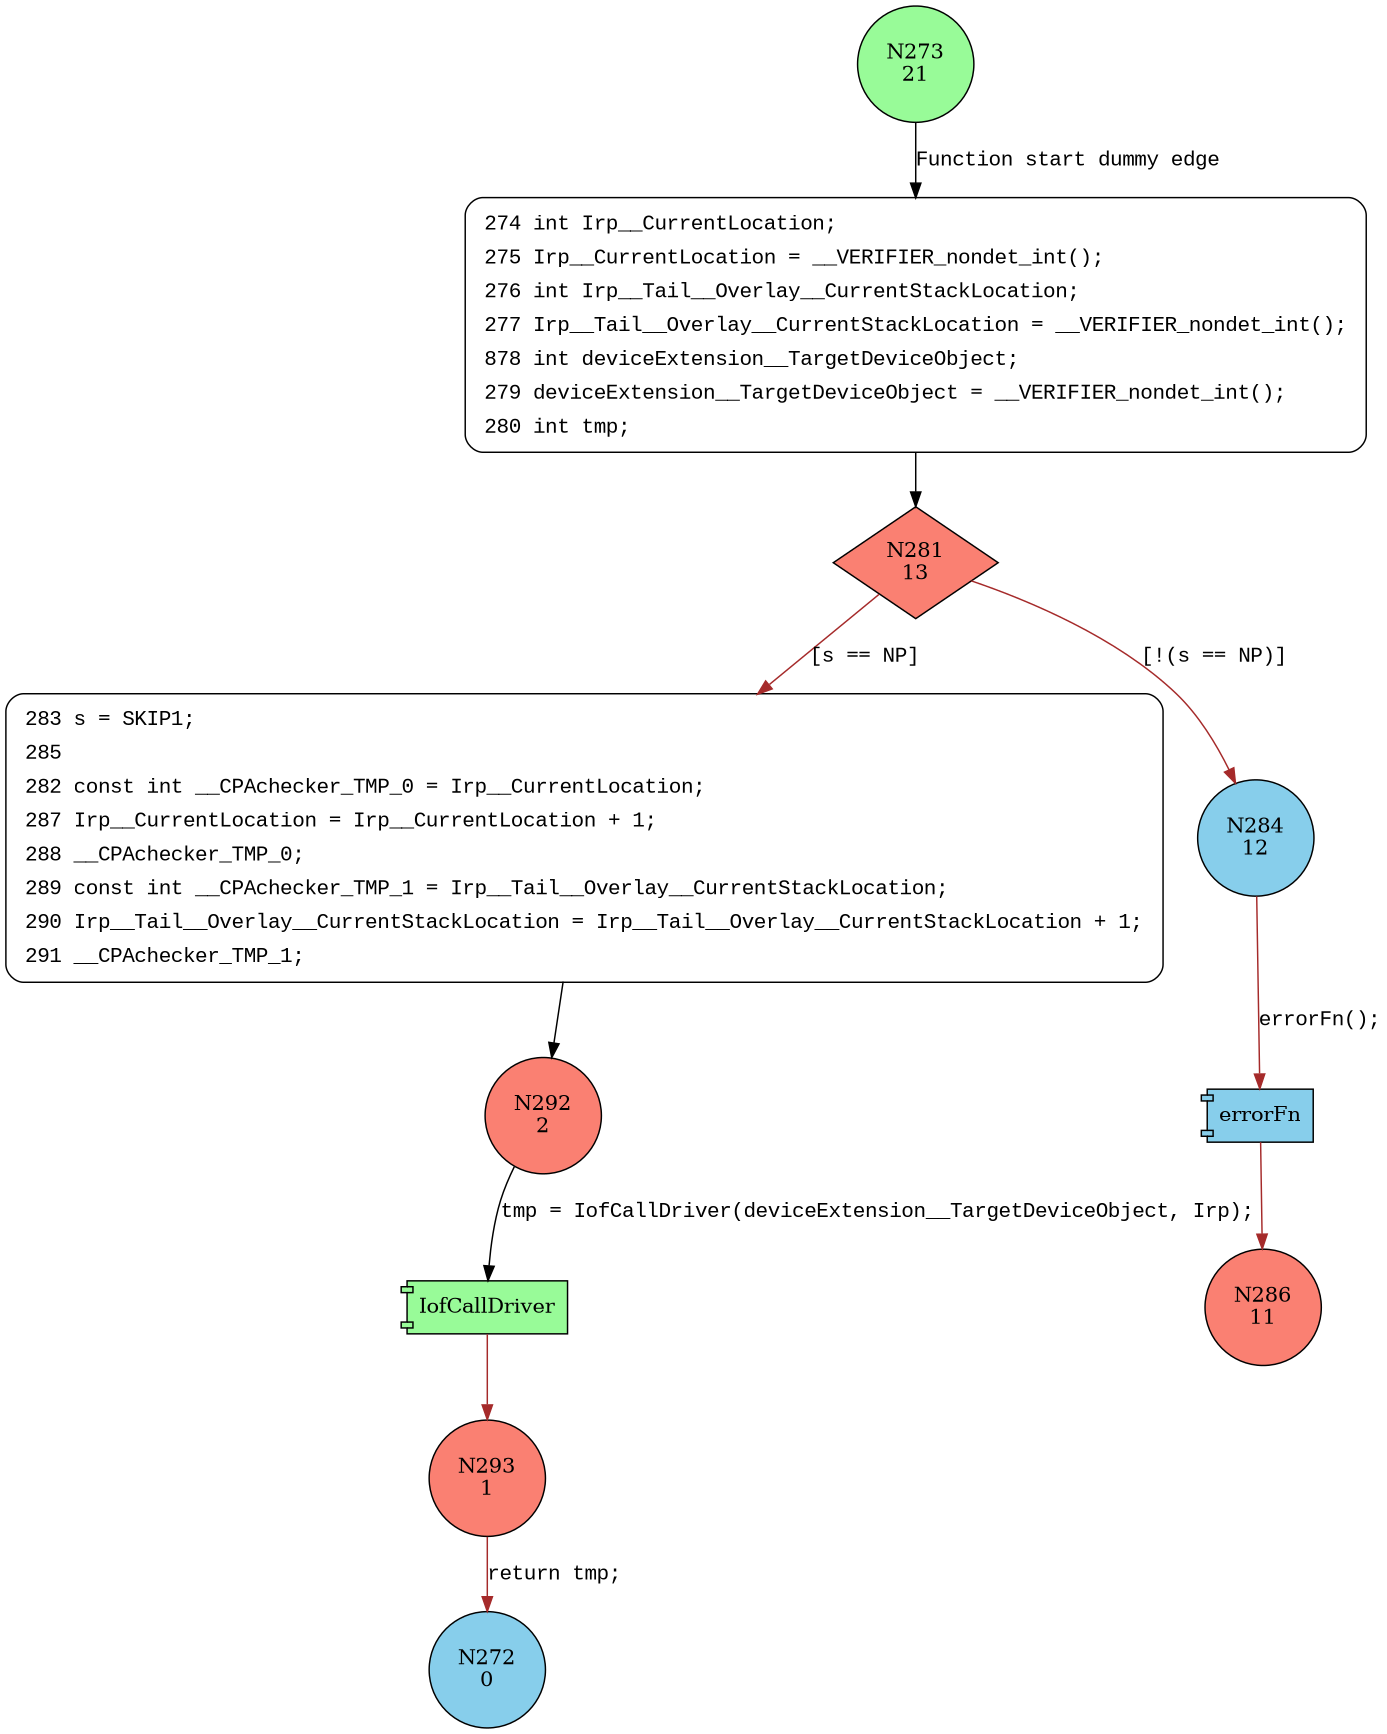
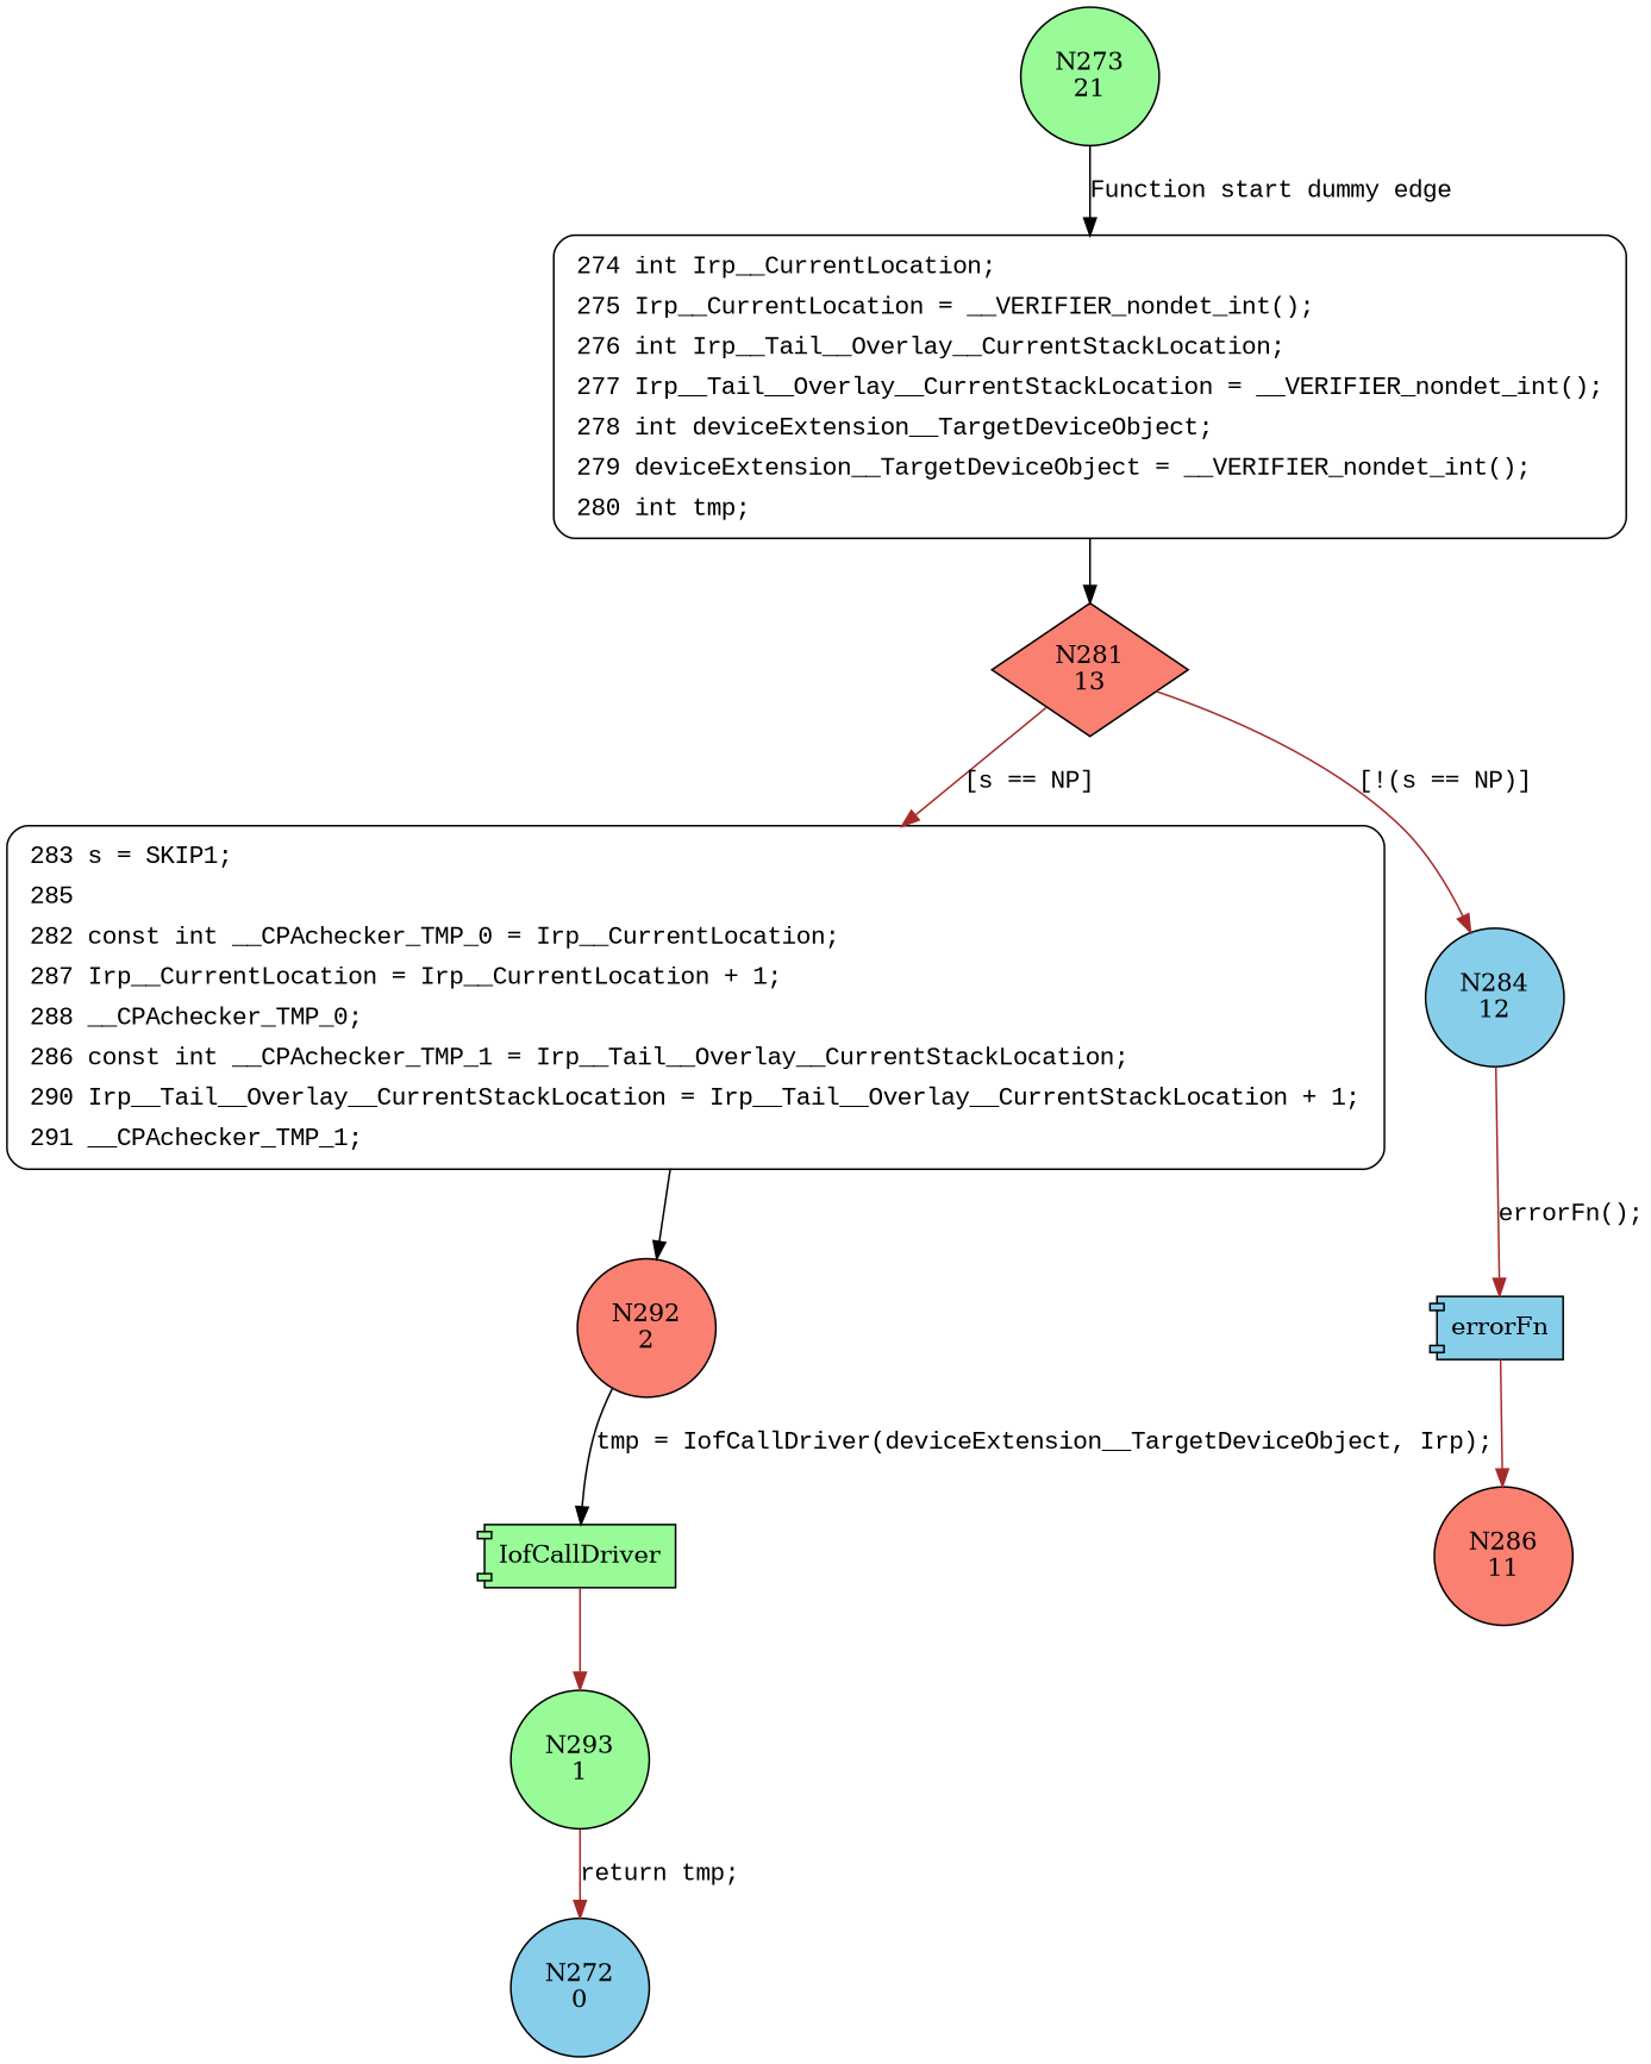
  digraph {
    node [fillcolor=palegreen shape=circle style=filled]
    edge [color=brown fontname="Courier New"]
    n1 [label="N273\n21"]
-   n2 [fillcolor=white fontname="Courier New" label=<<table border="0" cellborder="0" cellpadding="3" bgcolor="white"><tr><td align="right">274</td><td align="left">int Irp__CurrentLocation;</td></tr><tr><td align="right">275</td><td align="left">Irp__CurrentLocation = __VERIFIER_nondet_int();</td></tr><tr><td align="right">276</td><td align="left">int Irp__Tail__Overlay__CurrentStackLocation;</td></tr><tr><td align="right">277</td><td align="left">Irp__Tail__Overlay__CurrentStackLocation = __VERIFIER_nondet_int();</td></tr><tr><td align="right">878</td><td align="left">int deviceExtension__TargetDeviceObject;</td></tr><tr><td align="right">279</td><td align="left">deviceExtension__TargetDeviceObject = __VERIFIER_nondet_int();</td></tr><tr><td align="right">280</td><td align="left">int tmp;</td></tr></table>> penwidth=1 shape=Mrecord style="filled,bold"]
+   n2 [fillcolor=white fontname="Courier New" label=<<table border="0" cellborder="0" cellpadding="3" bgcolor="white"><tr><td align="right">274</td><td align="left">int Irp__CurrentLocation;</td></tr><tr><td align="right">275</td><td align="left">Irp__CurrentLocation = __VERIFIER_nondet_int();</td></tr><tr><td align="right">276</td><td align="left">int Irp__Tail__Overlay__CurrentStackLocation;</td></tr><tr><td align="right">277</td><td align="left">Irp__Tail__Overlay__CurrentStackLocation = __VERIFIER_nondet_int();</td></tr><tr><td align="right">278</td><td align="left">int deviceExtension__TargetDeviceObject;</td></tr><tr><td align="right">279</td><td align="left">deviceExtension__TargetDeviceObject = __VERIFIER_nondet_int();</td></tr><tr><td align="right">280</td><td align="left">int tmp;</td></tr></table>> penwidth=1 shape=Mrecord style="filled,bold"]
    n3 [fillcolor=salmon label="N281\n13" shape=diamond]
-   n4 [fillcolor=white fontname="Courier New" label=<<table border="0" cellborder="0" cellpadding="3" bgcolor="white"><tr><td align="right">283</td><td align="left">s = SKIP1;</td></tr><tr><td align="right">285</td><td align="left"></td></tr><tr><td align="right">282</td><td align="left">const int __CPAchecker_TMP_0 = Irp__CurrentLocation;</td></tr><tr><td align="right">287</td><td align="left">Irp__CurrentLocation = Irp__CurrentLocation + 1;</td></tr><tr><td align="right">288</td><td align="left">__CPAchecker_TMP_0;</td></tr><tr><td align="right">289</td><td align="left">const int __CPAchecker_TMP_1 = Irp__Tail__Overlay__CurrentStackLocation;</td></tr><tr><td align="right">290</td><td align="left">Irp__Tail__Overlay__CurrentStackLocation = Irp__Tail__Overlay__CurrentStackLocation + 1;</td></tr><tr><td align="right">291</td><td align="left">__CPAchecker_TMP_1;</td></tr></table>> penwidth=1 shape=Mrecord style="filled,bold"]
+   n4 [fillcolor=white fontname="Courier New" label=<<table border="0" cellborder="0" cellpadding="3" bgcolor="white"><tr><td align="right">283</td><td align="left">s = SKIP1;</td></tr><tr><td align="right">285</td><td align="left"></td></tr><tr><td align="right">282</td><td align="left">const int __CPAchecker_TMP_0 = Irp__CurrentLocation;</td></tr><tr><td align="right">287</td><td align="left">Irp__CurrentLocation = Irp__CurrentLocation + 1;</td></tr><tr><td align="right">288</td><td align="left">__CPAchecker_TMP_0;</td></tr><tr><td align="right">286</td><td align="left">const int __CPAchecker_TMP_1 = Irp__Tail__Overlay__CurrentStackLocation;</td></tr><tr><td align="right">290</td><td align="left">Irp__Tail__Overlay__CurrentStackLocation = Irp__Tail__Overlay__CurrentStackLocation + 1;</td></tr><tr><td align="right">291</td><td align="left">__CPAchecker_TMP_1;</td></tr></table>> penwidth=1 shape=Mrecord style="filled,bold"]
    n5 [fillcolor=skyblue label="N284\n12"]
    n6 [fillcolor=salmon label="N292\n2"]
    n7 [fillcolor=skyblue label=errorFn shape=component]
    n8 [label=IofCallDriver shape=component]
    n9 [fillcolor=salmon label="N286\n11"]
-   n10 [fillcolor=salmon label="N293\n1"]
+   n10 [label="N293\n1"]
    n11 [fillcolor=skyblue label="N272\n0"]
    n1 -> n2 [color=black label="Function start dummy edge"]
    n2 -> n3 [color=black fontname=""]
    n3 -> n4 [label="[s == NP]"]
    n3 -> n5 [label="[!(s == NP)]"]
    n4 -> n6 [color=black fontname=""]
    n5 -> n7 [label="errorFn();"]
    n6 -> n8 [color=black label="tmp = IofCallDriver(deviceExtension__TargetDeviceObject, Irp);"]
    n7 -> n9
    n8 -> n10
    n10 -> n11 [label="return tmp;"]
  }
